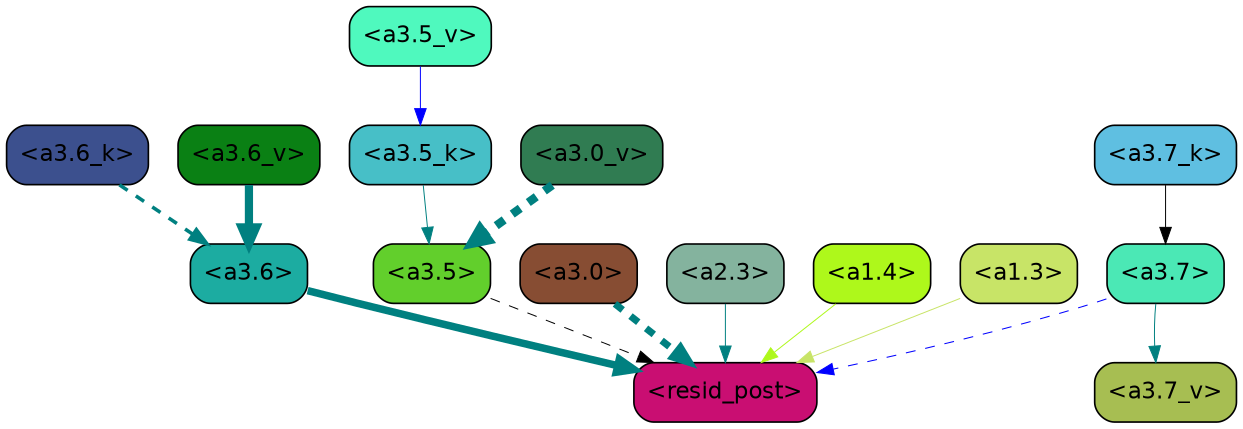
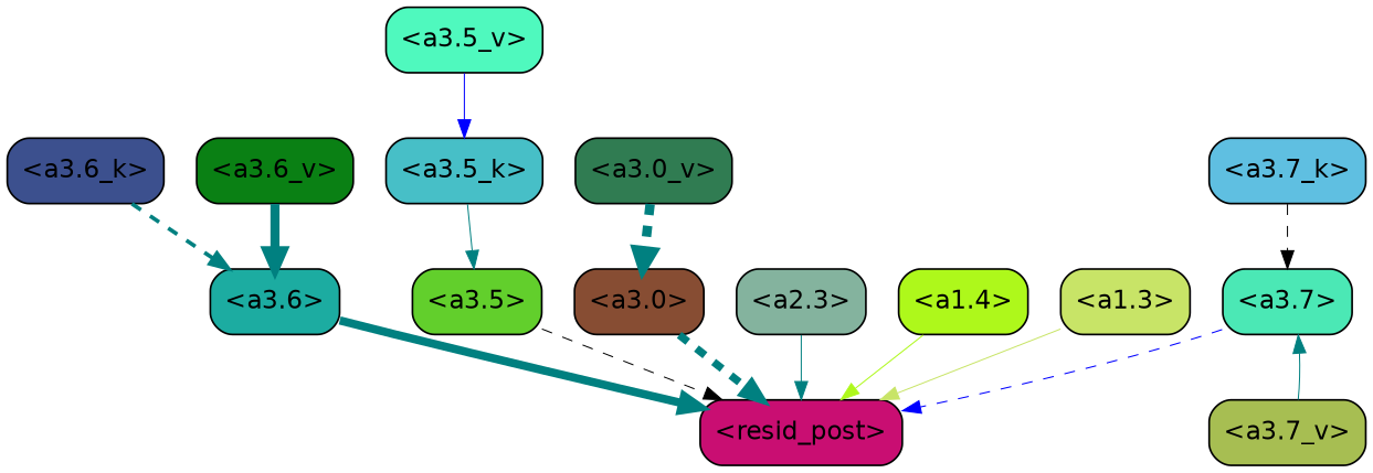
  strict digraph {
    splines=true
    node [color=black fontname=Helvetica shape=box style="filled, rounded"]
    edge [color=teal penwidth=0.6 style=dashed]
    "<a3.7>" [fillcolor="#4be8b5"]
    "<resid_post>" [fillcolor="#c90e72"]
    "<a3.6>" [fillcolor="#1caca1"]
    "<a3.5>" [fillcolor="#62cf2c"]
    "<a3.0>" [fillcolor="#874d33"]
    "<a2.3>" [fillcolor="#84b39e"]
    "<a1.4>" [fillcolor="#aef81b"]
    "<a1.3>" [fillcolor="#c8e467"]
    "<a3.7_k>" [fillcolor="#5fbfe1"]
    "<a3.6_k>" [fillcolor="#3c508e"]
    "<a3.5_k>" [fillcolor="#47bfc7"]
    "<a3.7_v>" [fillcolor="#a7be52"]
    "<a3.6_v>" [fillcolor="#0a8014"]
    "<a3.5_v>" [fillcolor="#4ff9be"]
    "<a3.0_v>" [fillcolor="#307c52"]
    "<a3.7>" -> "<resid_post>" [color=blue penwidth=0.6239100098609924]
    "<a3.6>" -> "<resid_post>" [penwidth=4.569062113761902 style=solid]
    "<a3.5>" -> "<resid_post>" [color=black]
    "<a3.0>" -> "<resid_post>" [penwidth=4.283544182777405]
    "<a2.3>" -> "<resid_post>" [style=solid]
    "<a1.4>" -> "<resid_post>" [color="#aef81b" style=""]
    "<a1.3>" -> "<resid_post>" [color="#c8e467" style=""]
-   "<a3.7_k>" -> "<a3.7>" [color=black style=solid]
+   "<a3.7_k>" -> "<a3.7>" [color=black]
    "<a3.6_k>" -> "<a3.6>" [penwidth=2.1760786175727844]
    "<a3.5_k>" -> "<a3.5>" [style=solid]
-   "<a3.7>" -> "<a3.7_v>" [style=solid]
+   "<a3.7_v>" -> "<a3.7>" [style=solid]
    "<a3.6_v>" -> "<a3.6>" [penwidth=4.981305837631226 style=solid]
    "<a3.5_v>" -> "<a3.5_k>" [color=blue style=solid]
-   "<a3.0_v>" -> "<a3.5>" [penwidth=5.168330669403076]
+   "<a3.0_v>" -> "<a3.0>" [penwidth=5.168330669403076]
  }
